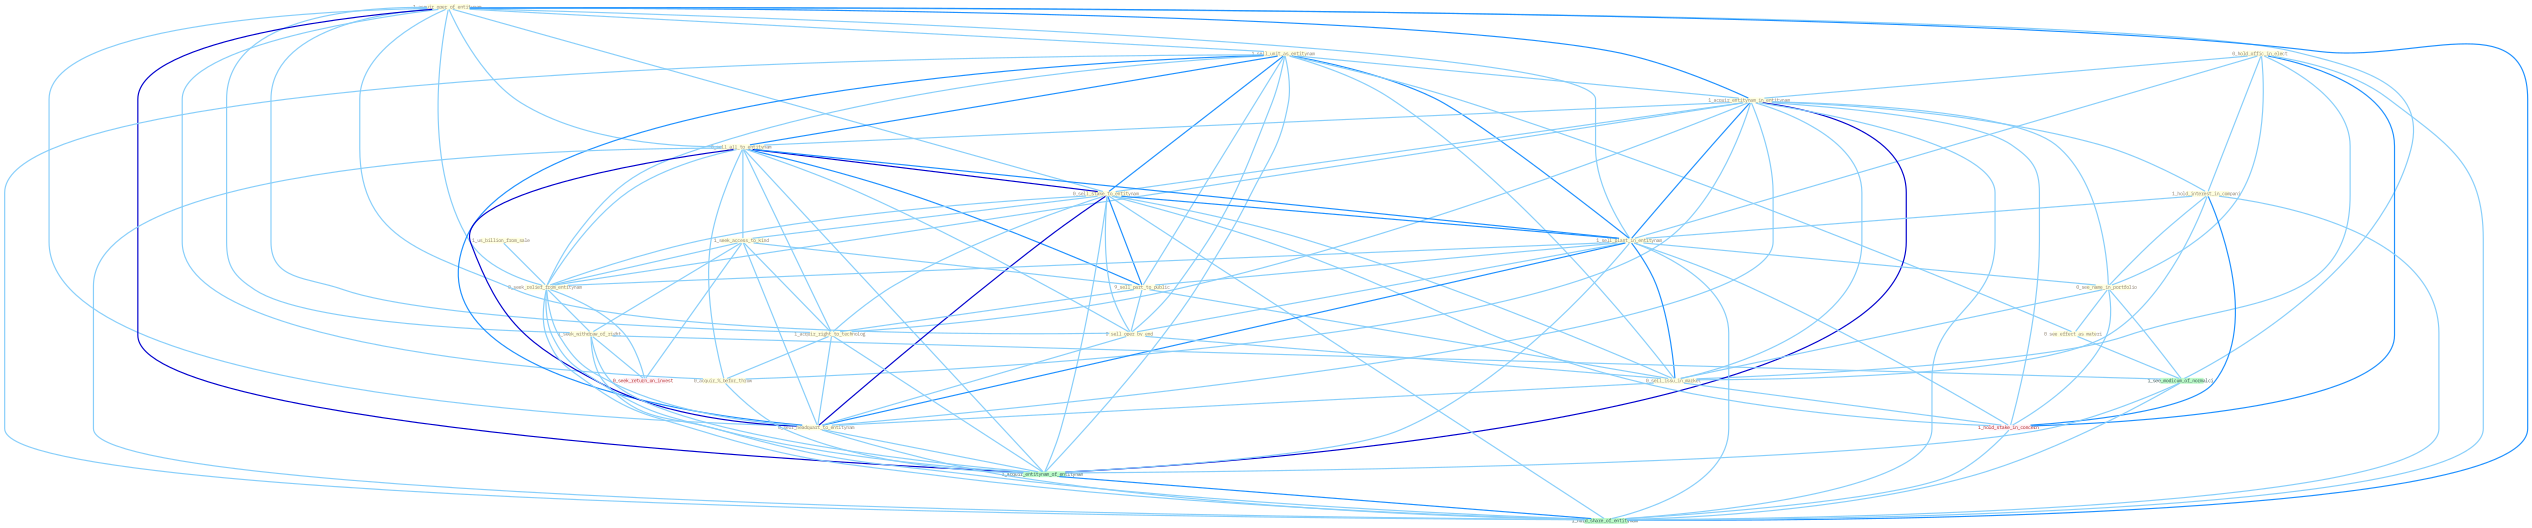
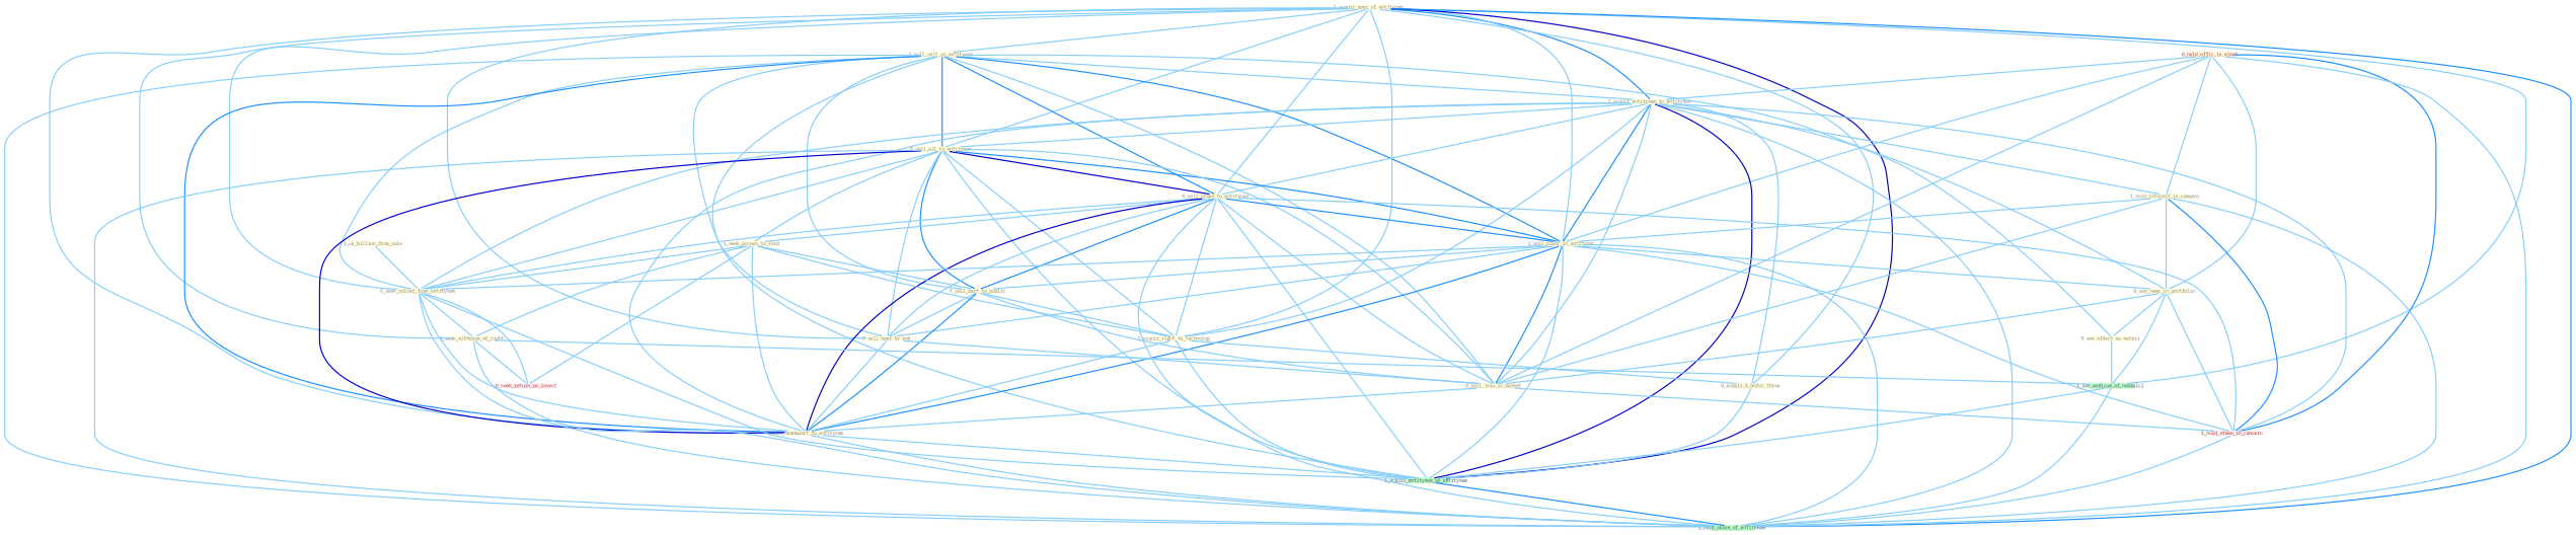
  graph {
    fontname="IBM Plex Mono"
    node [color="#ffffe0" fixedsize=true fontcolor="#8b7d6b" fontname="IBM Plex Mono" fontsize=4 shape=polygon style=filled]
    edge [color="#87cefa" fontname="IBM Plex Mono" w=1]
    "1_acquir_oper_of_entitynam " [height=.06 width=.5]
    "1_sell_unit_as_entitynam " [height=.06 width=.5]
-   "0_hold_offic_in_elect " [height=.06 width=.5]
+   "0_hold_offic_in_elect " [fontcolor="#b22222" height=.06 width=.5]
    "1_acquir_entitynam_in_entitynam " [height=.06 width=.5]
    "0_sell_all_to_entitynam " [height=.06 width=.5]
    "1_us_billion_from_sale " [height=.06 width=.5]
    "0_sell_stake_to_entitynam " [height=.06 width=.5]
    "1_hold_interest_in_compani " [height=.06 width=.5]
    "1_seek_access_to_kind " [height=.06 width=.5]
    "1_sell_plant_in_entitynam " [height=.06 width=.5]
    "0_seek_relief_from_entitynam " [height=.06 width=.5]
    n12 [height=.06 label="9_sell_part_to_public" width=.5]
    "0_sell_oper_by_end " [height=.06 width=.5]
    "1_acquir_right_to_technolog " [height=.06 width=.5]
    "0_see_name_in_portfolio " [height=.06 width=.5]
    "0_sell_issu_in_market " [height=.06 width=.5]
    "0_sell_headquart_to_entitynam " [height=.06 width=.5]
    "0_acquir_%_befor_throw " [height=.06 width=.5]
    "0_see_effect_as_materi " [height=.06 width=.5]
    "1_seek_withdraw_of_right " [height=.06 width=.5]
    "1_hold_stake_in_concern " [color="#fff0f5" fontcolor="#b22222" height=.06 width=.5]
    "0_seek_return_on_invest " [color="#fff0f5" fontcolor="#b22222" height=.06 width=.5]
    "1_see_modicum_of_normalci " [color="#BDFCC9" fontcolor="#2f4f4f" height=.06 width=.5]
    "1_acquir_entitynam_of_entitynam " [color="#BDFCC9" fontcolor="#2f4f4f" height=.06 width=.5]
    "1_hold_share_of_entitynam " [color="#BDFCC9" fontcolor="#2f4f4f" height=.06 width=.5]
    subgraph sub_1 {
      "1_acquir_oper_of_entitynam "
      "1_sell_unit_as_entitynam "
      "0_hold_offic_in_elect "
      "1_acquir_entitynam_in_entitynam "
      "0_sell_all_to_entitynam "
      "1_us_billion_from_sale "
      "0_sell_stake_to_entitynam "
      "1_hold_interest_in_compani "
      "1_seek_access_to_kind "
      "1_sell_plant_in_entitynam "
      "0_seek_relief_from_entitynam "
      n12
      "0_sell_oper_by_end "
      "1_acquir_right_to_technolog "
      "0_see_name_in_portfolio "
      "0_sell_issu_in_market "
      "0_sell_headquart_to_entitynam "
      "0_acquir_%_befor_throw "
      "0_see_effect_as_materi "
      "1_seek_withdraw_of_right "
    }
    subgraph sub_2 {
      "1_hold_stake_in_concern "
      "0_seek_return_on_invest "
    }
    "1_acquir_oper_of_entitynam " -- "1_sell_unit_as_entitynam "
    "1_acquir_oper_of_entitynam " -- "1_acquir_entitynam_in_entitynam " [color="#1e90ff" w=2]
    "1_acquir_oper_of_entitynam " -- "0_sell_all_to_entitynam "
    "1_acquir_oper_of_entitynam " -- "0_sell_stake_to_entitynam "
    "1_acquir_oper_of_entitynam " -- "1_sell_plant_in_entitynam "
    "1_acquir_oper_of_entitynam " -- "0_seek_relief_from_entitynam "
    "1_acquir_oper_of_entitynam " -- "0_sell_oper_by_end "
    "1_acquir_oper_of_entitynam " -- "1_acquir_right_to_technolog "
    "1_acquir_oper_of_entitynam " -- "0_sell_headquart_to_entitynam "
    "1_acquir_oper_of_entitynam " -- "0_acquir_%_befor_throw "
    "1_acquir_oper_of_entitynam " -- "1_seek_withdraw_of_right "
    "1_acquir_oper_of_entitynam " -- "1_see_modicum_of_normalci "
    "1_acquir_oper_of_entitynam " -- "1_acquir_entitynam_of_entitynam " [color="#0000cd" w=3]
    "1_acquir_oper_of_entitynam " -- "1_hold_share_of_entitynam " [color="#1e90ff" w=2]
    "1_sell_unit_as_entitynam " -- "1_acquir_entitynam_in_entitynam "
    "1_sell_unit_as_entitynam " -- "0_sell_all_to_entitynam " [color="#1e90ff" w=2]
    "1_sell_unit_as_entitynam " -- "0_sell_stake_to_entitynam " [color="#1e90ff" w=2]
    "1_sell_unit_as_entitynam " -- "1_sell_plant_in_entitynam " [color="#1e90ff" w=2]
    "1_sell_unit_as_entitynam " -- "0_seek_relief_from_entitynam "
    "1_sell_unit_as_entitynam " -- n12
    "1_sell_unit_as_entitynam " -- "0_sell_oper_by_end "
    "1_sell_unit_as_entitynam " -- "0_sell_issu_in_market "
    "1_sell_unit_as_entitynam " -- "0_sell_headquart_to_entitynam " [color="#1e90ff" w=2]
    "1_sell_unit_as_entitynam " -- "0_see_effect_as_materi "
    "1_sell_unit_as_entitynam " -- "1_acquir_entitynam_of_entitynam "
    "1_sell_unit_as_entitynam " -- "1_hold_share_of_entitynam "
    "0_hold_offic_in_elect " -- "1_acquir_entitynam_in_entitynam "
    "0_hold_offic_in_elect " -- "1_hold_interest_in_compani " [w=2]
    "0_hold_offic_in_elect " -- "1_sell_plant_in_entitynam "
    "0_hold_offic_in_elect " -- "0_see_name_in_portfolio "
    "0_hold_offic_in_elect " -- "0_sell_issu_in_market "
    "0_hold_offic_in_elect " -- "1_hold_stake_in_concern " [color="#1e90ff" w=2]
    "0_hold_offic_in_elect " -- "1_hold_share_of_entitynam "
    "1_acquir_entitynam_in_entitynam " -- "0_sell_all_to_entitynam "
    "1_acquir_entitynam_in_entitynam " -- "0_sell_stake_to_entitynam "
    "1_acquir_entitynam_in_entitynam " -- "1_hold_interest_in_compani "
    "1_acquir_entitynam_in_entitynam " -- "1_sell_plant_in_entitynam " [color="#1e90ff" w=2]
    "1_acquir_entitynam_in_entitynam " -- "0_seek_relief_from_entitynam "
    "1_acquir_entitynam_in_entitynam " -- "1_acquir_right_to_technolog "
    "1_acquir_entitynam_in_entitynam " -- "0_see_name_in_portfolio "
    "1_acquir_entitynam_in_entitynam " -- "0_sell_issu_in_market "
    "1_acquir_entitynam_in_entitynam " -- "0_sell_headquart_to_entitynam "
    "1_acquir_entitynam_in_entitynam " -- "0_acquir_%_befor_throw "
    "1_acquir_entitynam_in_entitynam " -- "1_hold_stake_in_concern "
    "1_acquir_entitynam_in_entitynam " -- "1_acquir_entitynam_of_entitynam " [color="#0000cd" w=3]
    "1_acquir_entitynam_in_entitynam " -- "1_hold_share_of_entitynam "
    "0_sell_all_to_entitynam " -- "0_sell_stake_to_entitynam " [color="#0000cd" w=3]
    "0_sell_all_to_entitynam " -- "1_seek_access_to_kind "
    "0_sell_all_to_entitynam " -- "1_sell_plant_in_entitynam " [color="#1e90ff" w=2]
    "0_sell_all_to_entitynam " -- "0_seek_relief_from_entitynam "
    "0_sell_all_to_entitynam " -- n12 [color="#1e90ff" w=2]
    "0_sell_all_to_entitynam " -- "0_sell_oper_by_end "
    "0_sell_all_to_entitynam " -- "1_acquir_right_to_technolog "
-   "0_sell_all_to_entitynam " -- "0_acquir_%_befor_throw "
+   "0_sell_all_to_entitynam " -- "0_sell_issu_in_market "
    "0_sell_all_to_entitynam " -- "0_sell_headquart_to_entitynam " [color="#0000cd" w=3]
    "0_sell_all_to_entitynam " -- "1_acquir_entitynam_of_entitynam "
    "0_sell_all_to_entitynam " -- "1_hold_share_of_entitynam "
    "1_us_billion_from_sale " -- "0_seek_relief_from_entitynam "
    "0_sell_stake_to_entitynam " -- "1_seek_access_to_kind "
    "0_sell_stake_to_entitynam " -- "1_sell_plant_in_entitynam " [color="#1e90ff" w=2]
    "0_sell_stake_to_entitynam " -- "0_seek_relief_from_entitynam "
    "0_sell_stake_to_entitynam " -- n12 [color="#1e90ff" w=2]
    "0_sell_stake_to_entitynam " -- "0_sell_oper_by_end "
    "0_sell_stake_to_entitynam " -- "1_acquir_right_to_technolog "
    "0_sell_stake_to_entitynam " -- "0_sell_issu_in_market "
    "0_sell_stake_to_entitynam " -- "0_sell_headquart_to_entitynam " [color="#0000cd" w=3]
    "0_sell_stake_to_entitynam " -- "1_hold_stake_in_concern "
    "0_sell_stake_to_entitynam " -- "1_acquir_entitynam_of_entitynam "
    "0_sell_stake_to_entitynam " -- "1_hold_share_of_entitynam "
    "1_hold_interest_in_compani " -- "1_sell_plant_in_entitynam "
    "1_hold_interest_in_compani " -- "0_see_name_in_portfolio "
    "1_hold_interest_in_compani " -- "0_sell_issu_in_market "
    "1_hold_interest_in_compani " -- "1_hold_stake_in_concern " [color="#1e90ff" w=2]
    "1_hold_interest_in_compani " -- "1_hold_share_of_entitynam "
    "1_seek_access_to_kind " -- "0_seek_relief_from_entitynam "
    "1_seek_access_to_kind " -- n12
    "1_seek_access_to_kind " -- "1_acquir_right_to_technolog "
    "1_seek_access_to_kind " -- "0_sell_headquart_to_entitynam "
    "1_seek_access_to_kind " -- "1_seek_withdraw_of_right "
    "1_seek_access_to_kind " -- "0_seek_return_on_invest "
    "1_sell_plant_in_entitynam " -- "0_seek_relief_from_entitynam "
    "1_sell_plant_in_entitynam " -- n12
    "1_sell_plant_in_entitynam " -- "0_sell_oper_by_end "
    "1_sell_plant_in_entitynam " -- "0_see_name_in_portfolio "
    "1_sell_plant_in_entitynam " -- "0_sell_issu_in_market " [color="#1e90ff" w=2]
    "1_sell_plant_in_entitynam " -- "0_sell_headquart_to_entitynam " [color="#1e90ff" w=2]
    "1_sell_plant_in_entitynam " -- "1_hold_stake_in_concern "
    "1_sell_plant_in_entitynam " -- "1_acquir_entitynam_of_entitynam "
    "1_sell_plant_in_entitynam " -- "1_hold_share_of_entitynam "
    "0_seek_relief_from_entitynam " -- "0_sell_headquart_to_entitynam "
    "0_seek_relief_from_entitynam " -- "1_seek_withdraw_of_right "
    "0_seek_relief_from_entitynam " -- "0_seek_return_on_invest "
    "0_seek_relief_from_entitynam " -- "1_acquir_entitynam_of_entitynam "
    "0_seek_relief_from_entitynam " -- "1_hold_share_of_entitynam "
    n12 -- "0_sell_oper_by_end "
    n12 -- "1_acquir_right_to_technolog "
    n12 -- "0_sell_issu_in_market "
+   n12 -- "0_sell_headquart_to_entitynam " [color="#1e90ff" w=2]
    "0_sell_oper_by_end " -- "0_sell_issu_in_market "
    "0_sell_oper_by_end " -- "0_sell_headquart_to_entitynam "
    "1_acquir_right_to_technolog " -- "0_sell_headquart_to_entitynam "
    "1_acquir_right_to_technolog " -- "0_acquir_%_befor_throw "
    "1_acquir_right_to_technolog " -- "1_acquir_entitynam_of_entitynam "
    "0_see_name_in_portfolio " -- "0_sell_issu_in_market "
    "0_see_name_in_portfolio " -- "0_see_effect_as_materi "
    "0_see_name_in_portfolio " -- "1_hold_stake_in_concern "
    "0_see_name_in_portfolio " -- "1_see_modicum_of_normalci "
    "0_sell_issu_in_market " -- "0_sell_headquart_to_entitynam "
    "0_sell_issu_in_market " -- "1_hold_stake_in_concern "
    "0_sell_headquart_to_entitynam " -- "1_acquir_entitynam_of_entitynam "
    "0_sell_headquart_to_entitynam " -- "1_hold_share_of_entitynam "
    "0_acquir_%_befor_throw " -- "1_acquir_entitynam_of_entitynam "
    "0_see_effect_as_materi " -- "1_see_modicum_of_normalci "
    "1_seek_withdraw_of_right " -- "0_seek_return_on_invest "
    "1_seek_withdraw_of_right " -- "1_see_modicum_of_normalci "
-   "1_seek_withdraw_of_right " -- "1_acquir_entitynam_of_entitynam "
    "1_seek_withdraw_of_right " -- "1_hold_share_of_entitynam "
    "1_hold_stake_in_concern " -- "1_hold_share_of_entitynam "
    "1_see_modicum_of_normalci " -- "1_acquir_entitynam_of_entitynam "
    "1_see_modicum_of_normalci " -- "1_hold_share_of_entitynam "
    "1_acquir_entitynam_of_entitynam " -- "1_hold_share_of_entitynam " [color="#1e90ff" w=2]
  }
